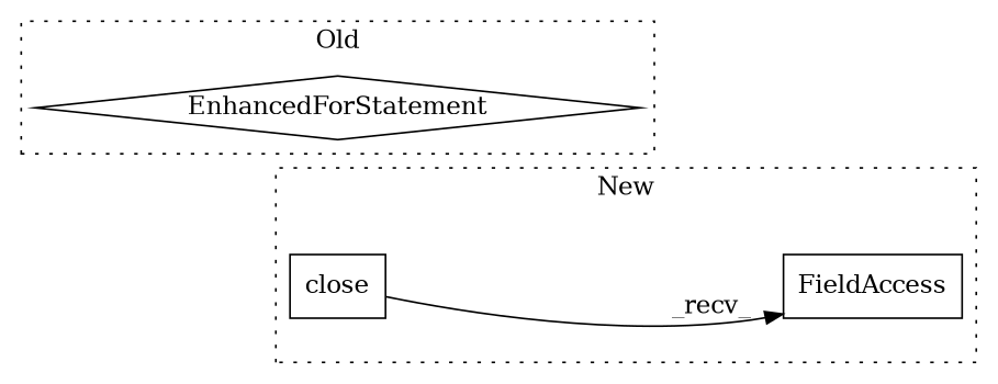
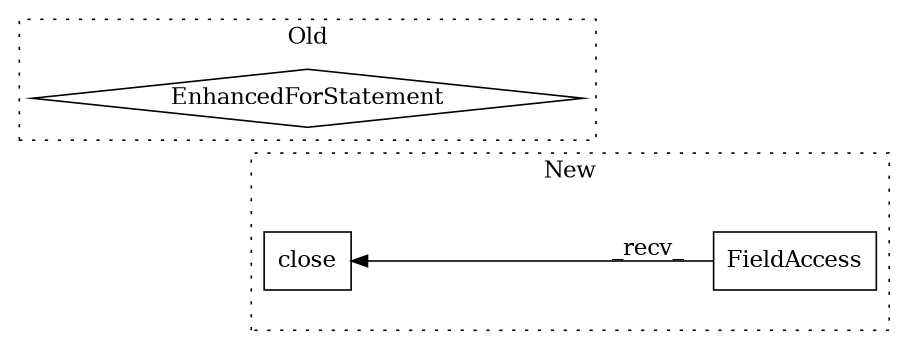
  digraph {
    rankdir=LR
    node [shape=box]
    n1 [a=32 l=7 label=close s=12783]
    n2 [a=22 l=10 label=FieldAccess s=12765]
    n3 [a=70 l="53,2" label=EnhancedForStatement s="9957,10038" shape=diamond]
    subgraph cluster_1 {
      label=New
      style=dotted
      n1
      n2
    }
    subgraph cluster_2 {
      label=Old
      style=dotted
      n3
    }
-   n1 -> n2 [label=_recv_]
+   n2 -> n1 [label=_recv_]
  }
